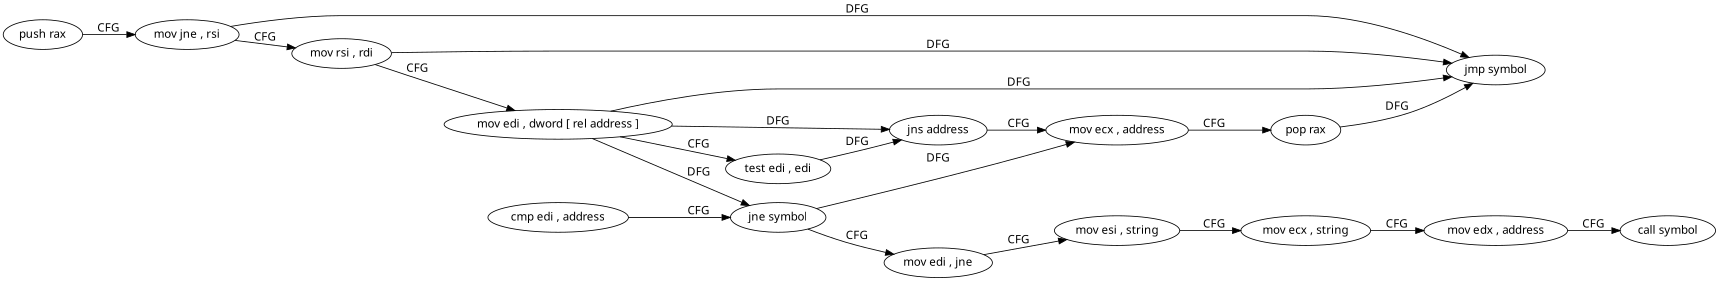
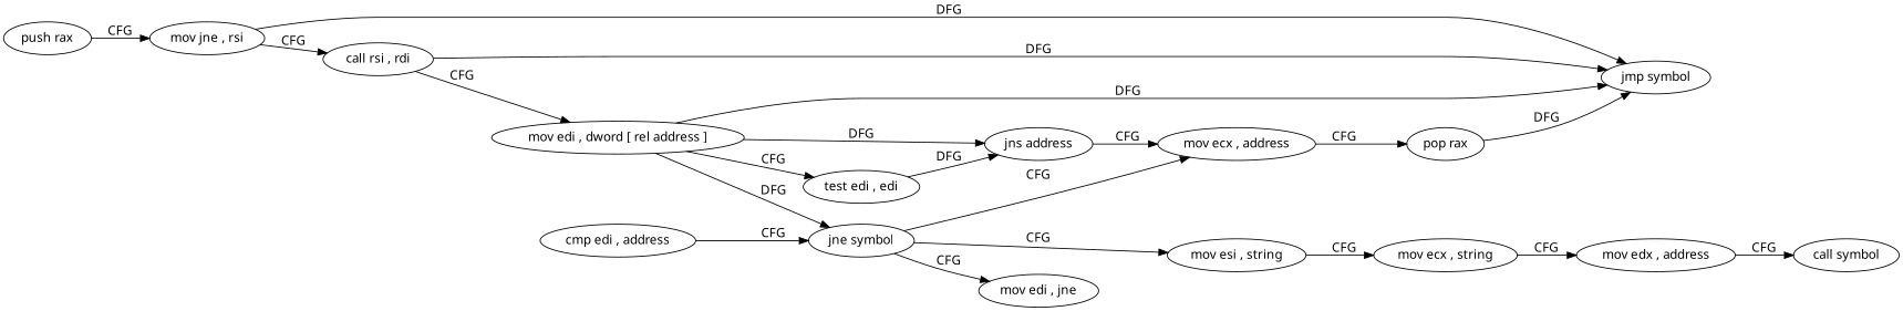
  digraph {
    fontname="Noto Sans"
    rankdir=LR
    node [fontname="Noto Sans"]
    edge [fontname="Noto Sans"]
    n1 [label="push rax"]
    n2 [label="mov jne , rsi"]
-   n3 [label="mov rsi , rdi"]
+   n3 [label="call rsi , rdi"]
    n4 [label="jmp symbol"]
    n5 [label="mov edi , dword [ rel address ]"]
    n6 [label="test edi , edi"]
    n7 [label="jns address"]
    n8 [label="jne symbol"]
    n9 [label="mov ecx , address"]
    n10 [label="mov edi , jne"]
    n11 [label="pop rax"]
    n12 [label="cmp edi , address"]
    n13 [label="mov esi , string"]
    n14 [label="mov ecx , string"]
    n15 [label="mov edx , address"]
    n16 [label="call symbol"]
    n1 -> n2 [label=CFG]
    n2 -> n3 [label=CFG]
    n2 -> n4 [label=DFG]
    n3 -> n4 [label=DFG]
    n3 -> n5 [label=CFG]
    n5 -> n4 [label=DFG]
    n5 -> n6 [label=CFG]
    n5 -> n7 [label=DFG]
    n5 -> n8 [label=DFG]
    n6 -> n7 [label=DFG]
    n7 -> n9 [label=CFG]
-   n8 -> n9 [label=DFG]
+   n8 -> n9 [label=CFG]
    n8 -> n10 [label=CFG]
    n9 -> n11 [label=CFG]
-   n10 -> n13 [label=CFG]
+   n8 -> n13 [label=CFG]
    n11 -> n4 [label=DFG]
    n12 -> n8 [label=CFG]
    n13 -> n14 [label=CFG]
    n14 -> n15 [label=CFG]
    n15 -> n16 [label=CFG]
  }
